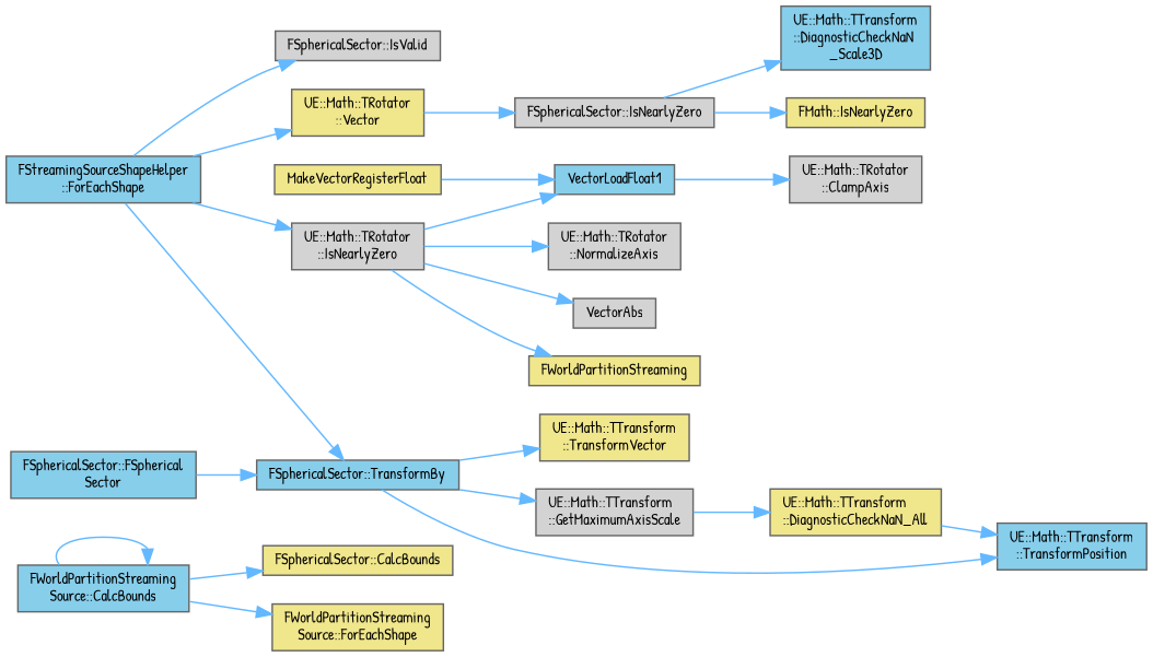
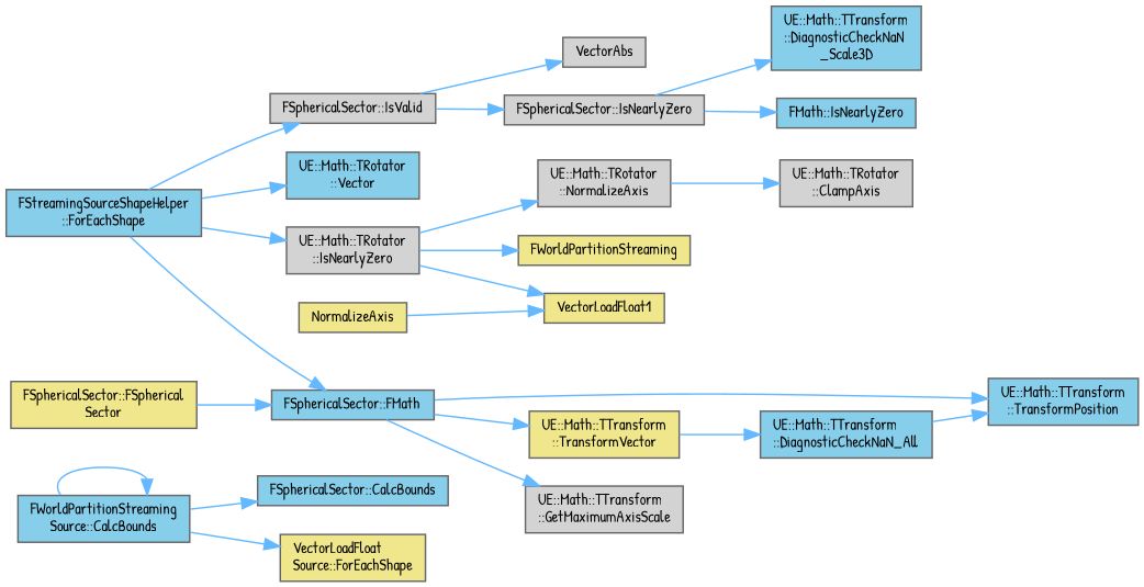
  digraph {
    fontname="Patrick Hand"
    rankdir=LR
    node [color=grey40 fillcolor=khaki fontname="Patrick Hand" fontsize=10 shape=box style=filled]
    edge [color=steelblue1 fontname="Patrick Hand" fontsize=10 labelfontname=Helvetica labelfontsize=10 style=solid]
    n1 [color=gray40 fillcolor=skyblue fontcolor=black height=0.2 label="FWorldPartitionStreaming\lSource::CalcBounds" width=0.4]
-   n2 [height=0.2 label="FSphericalSector::CalcBounds" width=0.4]
-   n3 [height=0.2 label="FWorldPartitionStreaming\lSource::ForEachShape" width=0.4]
+   n2 [fillcolor=skyblue height=0.2 label="FSphericalSector::CalcBounds" width=0.4]
+   n3 [height=0.2 label="VectorLoadFloat\lSource::ForEachShape" width=0.4]
    n4 [fillcolor=skyblue height=0.2 label="FStreamingSourceShapeHelper\l::ForEachShape" width=0.4]
    n5 [fillcolor=lightgrey height=0.2 label="UE::Math::TRotator\l::IsNearlyZero" width=0.4]
    n6 [fillcolor=lightgrey height=0.2 label="FSphericalSector::IsValid" width=0.4]
-   n7 [fillcolor=skyblue height=0.2 label="FSphericalSector::TransformBy" width=0.4]
-   n8 [height=0.2 label="UE::Math::TRotator\l::Vector" width=0.4]
+   n7 [fillcolor=skyblue height=0.2 label="FSphericalSector::FMath" width=0.4]
+   n8 [fillcolor=skyblue height=0.2 label="UE::Math::TRotator\l::Vector" width=0.4]
    n9 [fillcolor=lightgrey height=0.2 label="UE::Math::TRotator\l::NormalizeAxis" width=0.4]
    n10 [fillcolor=lightgrey height=0.2 label=VectorAbs width=0.4]
    n11 [height=0.2 label=FWorldPartitionStreaming width=0.4]
-   n12 [fillcolor=skyblue height=0.2 label=VectorLoadFloat1 width=0.4]
+   n12 [height=0.2 label=VectorLoadFloat1 width=0.4]
    n13 [fillcolor=lightgrey height=0.2 label="FSphericalSector::IsNearlyZero" width=0.4]
    n14 [fillcolor=lightgrey height=0.2 label="UE::Math::TTransform\l::GetMaximumAxisScale" width=0.4]
    n15 [fillcolor=skyblue height=0.2 label="UE::Math::TTransform\l::TransformPosition" width=0.4]
    n16 [height=0.2 label="UE::Math::TTransform\l::TransformVector" width=0.4]
    n17 [fillcolor=lightgrey height=0.2 label="UE::Math::TRotator\l::ClampAxis" width=0.4]
-   n18 [height=0.2 label=MakeVectorRegisterFloat width=0.4]
-   n19 [height=0.2 label="FMath::IsNearlyZero" width=0.4]
+   n18 [height=0.2 label=NormalizeAxis width=0.4]
+   n19 [fillcolor=skyblue height=0.2 label="FMath::IsNearlyZero" width=0.4]
    n20 [fillcolor=skyblue height=0.2 label="UE::Math::TTransform\l::DiagnosticCheckNaN\l_Scale3D" width=0.4]
-   n21 [fillcolor=skyblue height=0.2 label="FSphericalSector::FSpherical\lSector" width=0.4]
-   n22 [height=0.2 label="UE::Math::TTransform\l::DiagnosticCheckNaN_All" width=0.4]
+   n21 [height=0.2 label="FSphericalSector::FSpherical\lSector" width=0.4]
+   n22 [fillcolor=skyblue height=0.2 label="UE::Math::TTransform\l::DiagnosticCheckNaN_All" width=0.4]
    n1 -> n1
    n1 -> n2
    n1 -> n3
    n4 -> n5
    n4 -> n6
    n4 -> n7
    n4 -> n8
    n5 -> n9
-   n5 -> n10
+   n6 -> n10
    n5 -> n11
    n5 -> n12
-   n8 -> n13
+   n6 -> n13
    n7 -> n14
    n7 -> n15
    n7 -> n16
-   n12 -> n17
+   n9 -> n17
    n13 -> n19
    n13 -> n20
-   n14 -> n22
+   n16 -> n22
    n18 -> n12
    n21 -> n7
    n22 -> n15
  }
